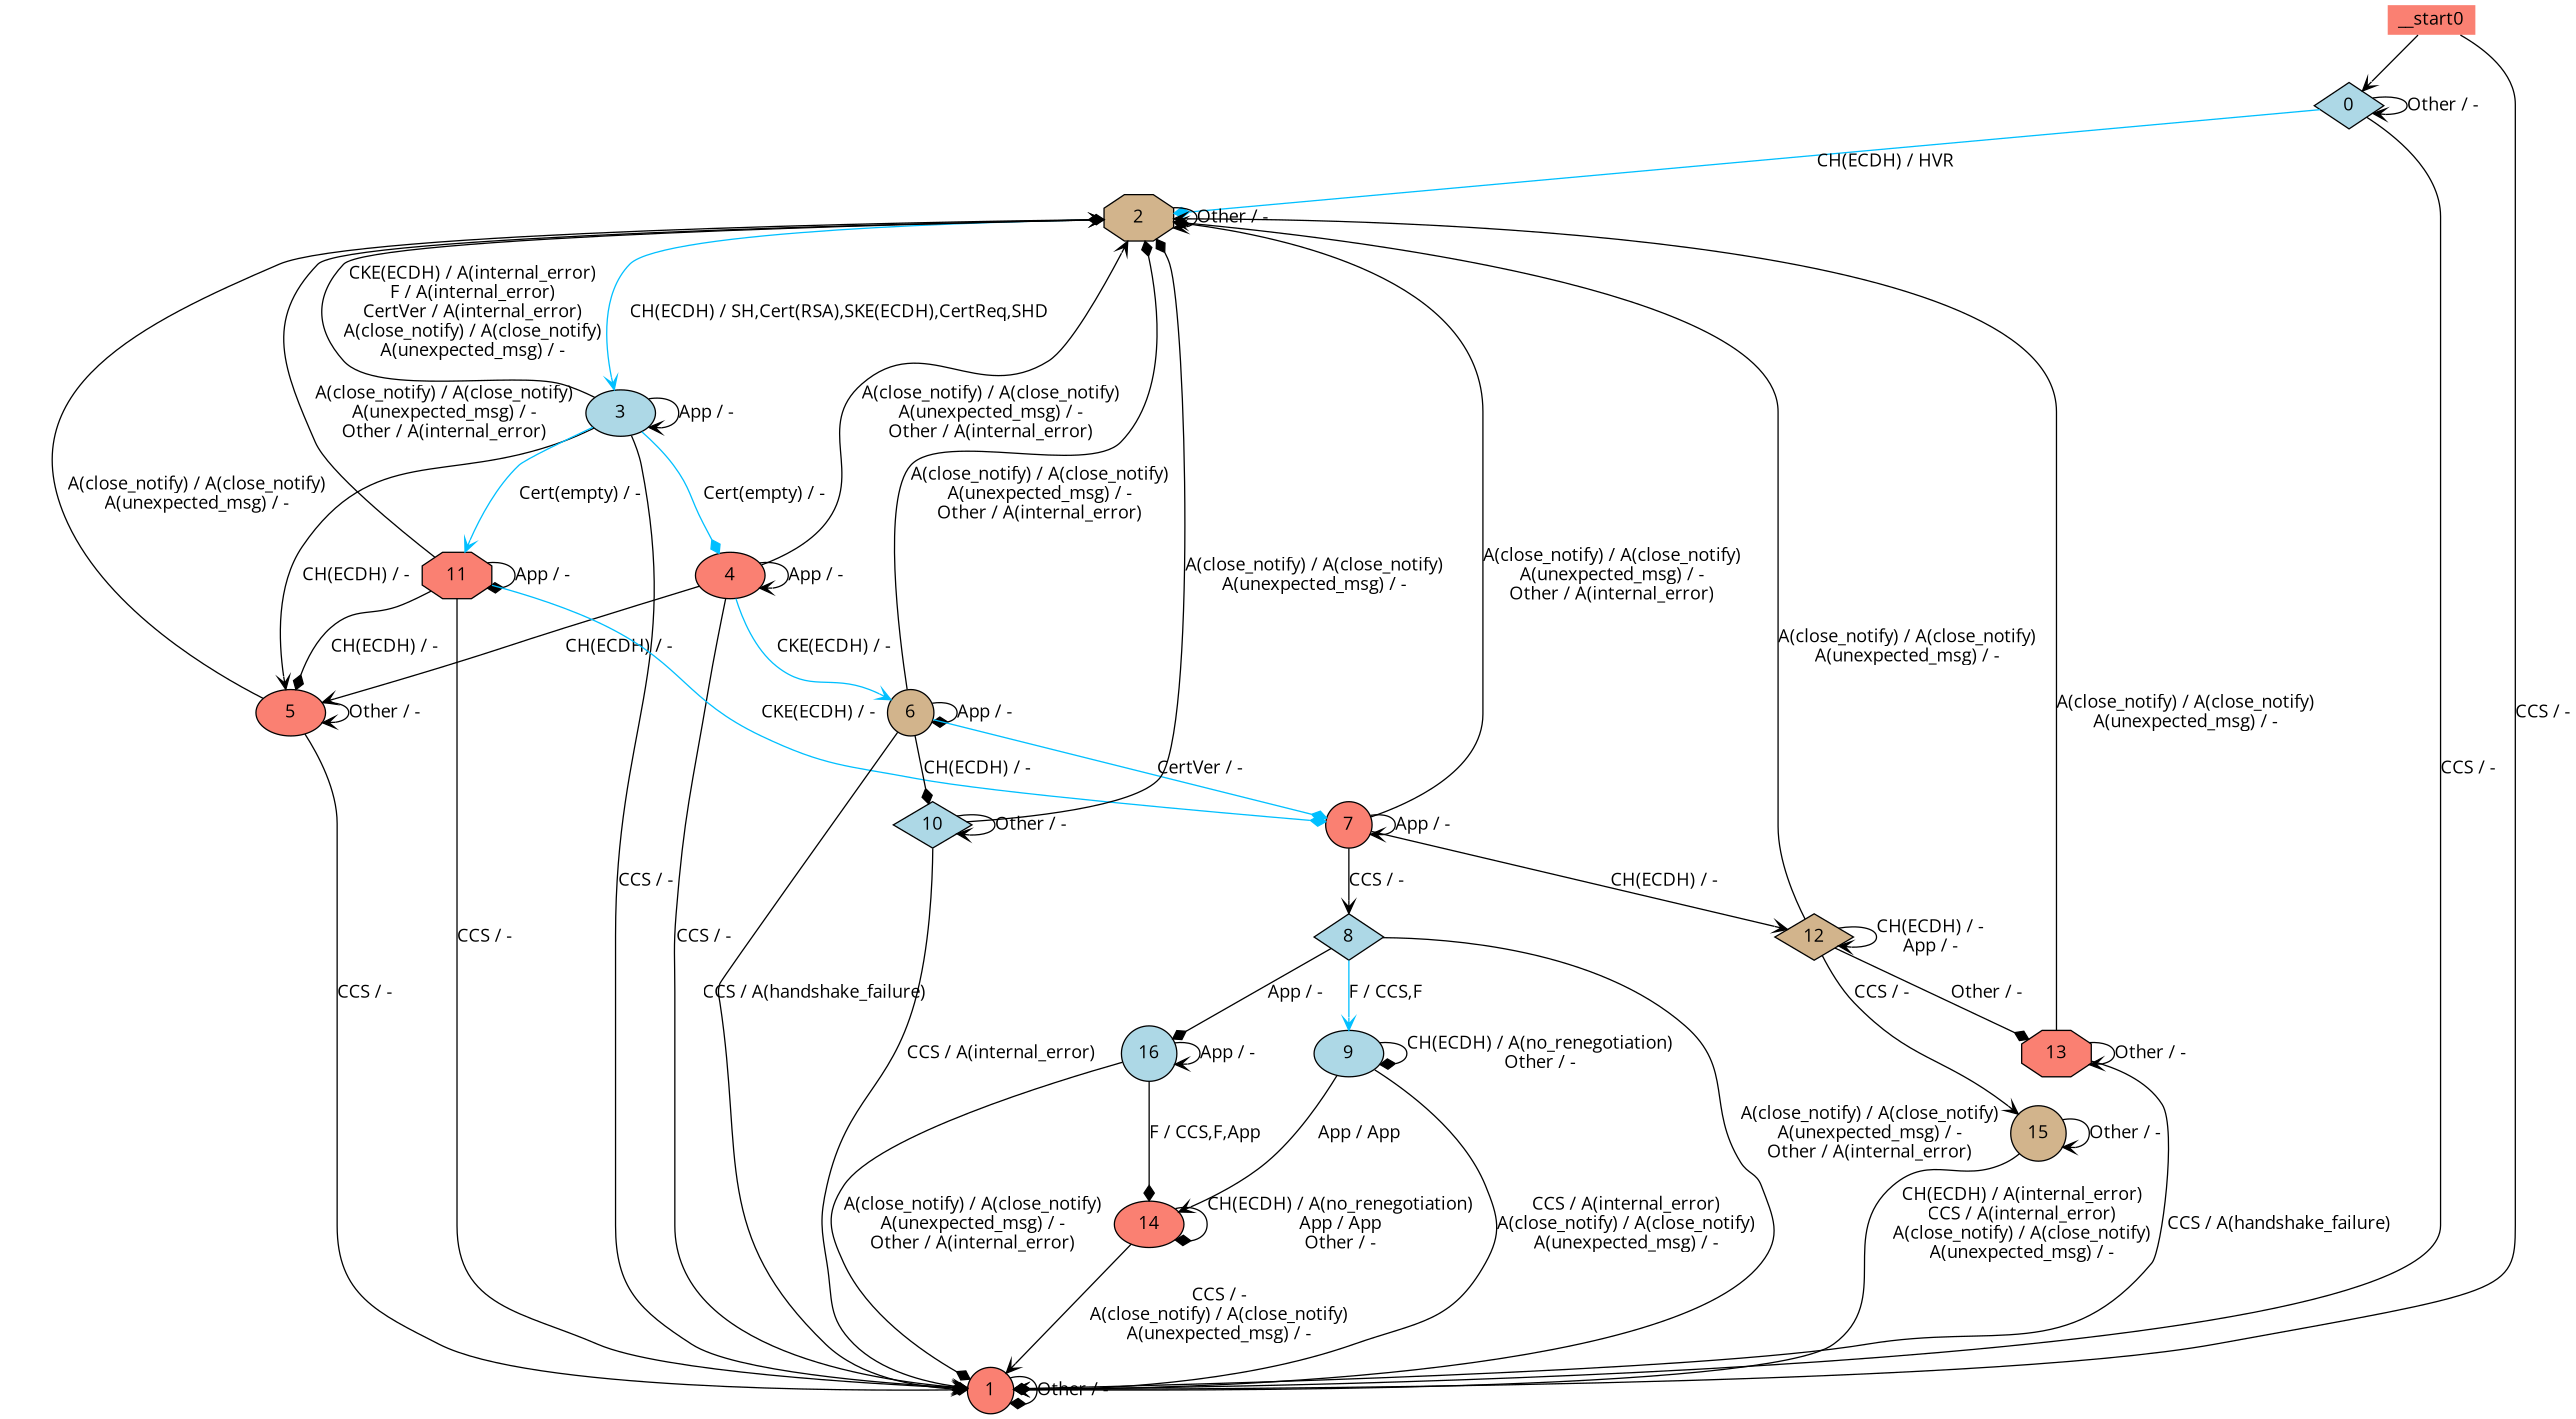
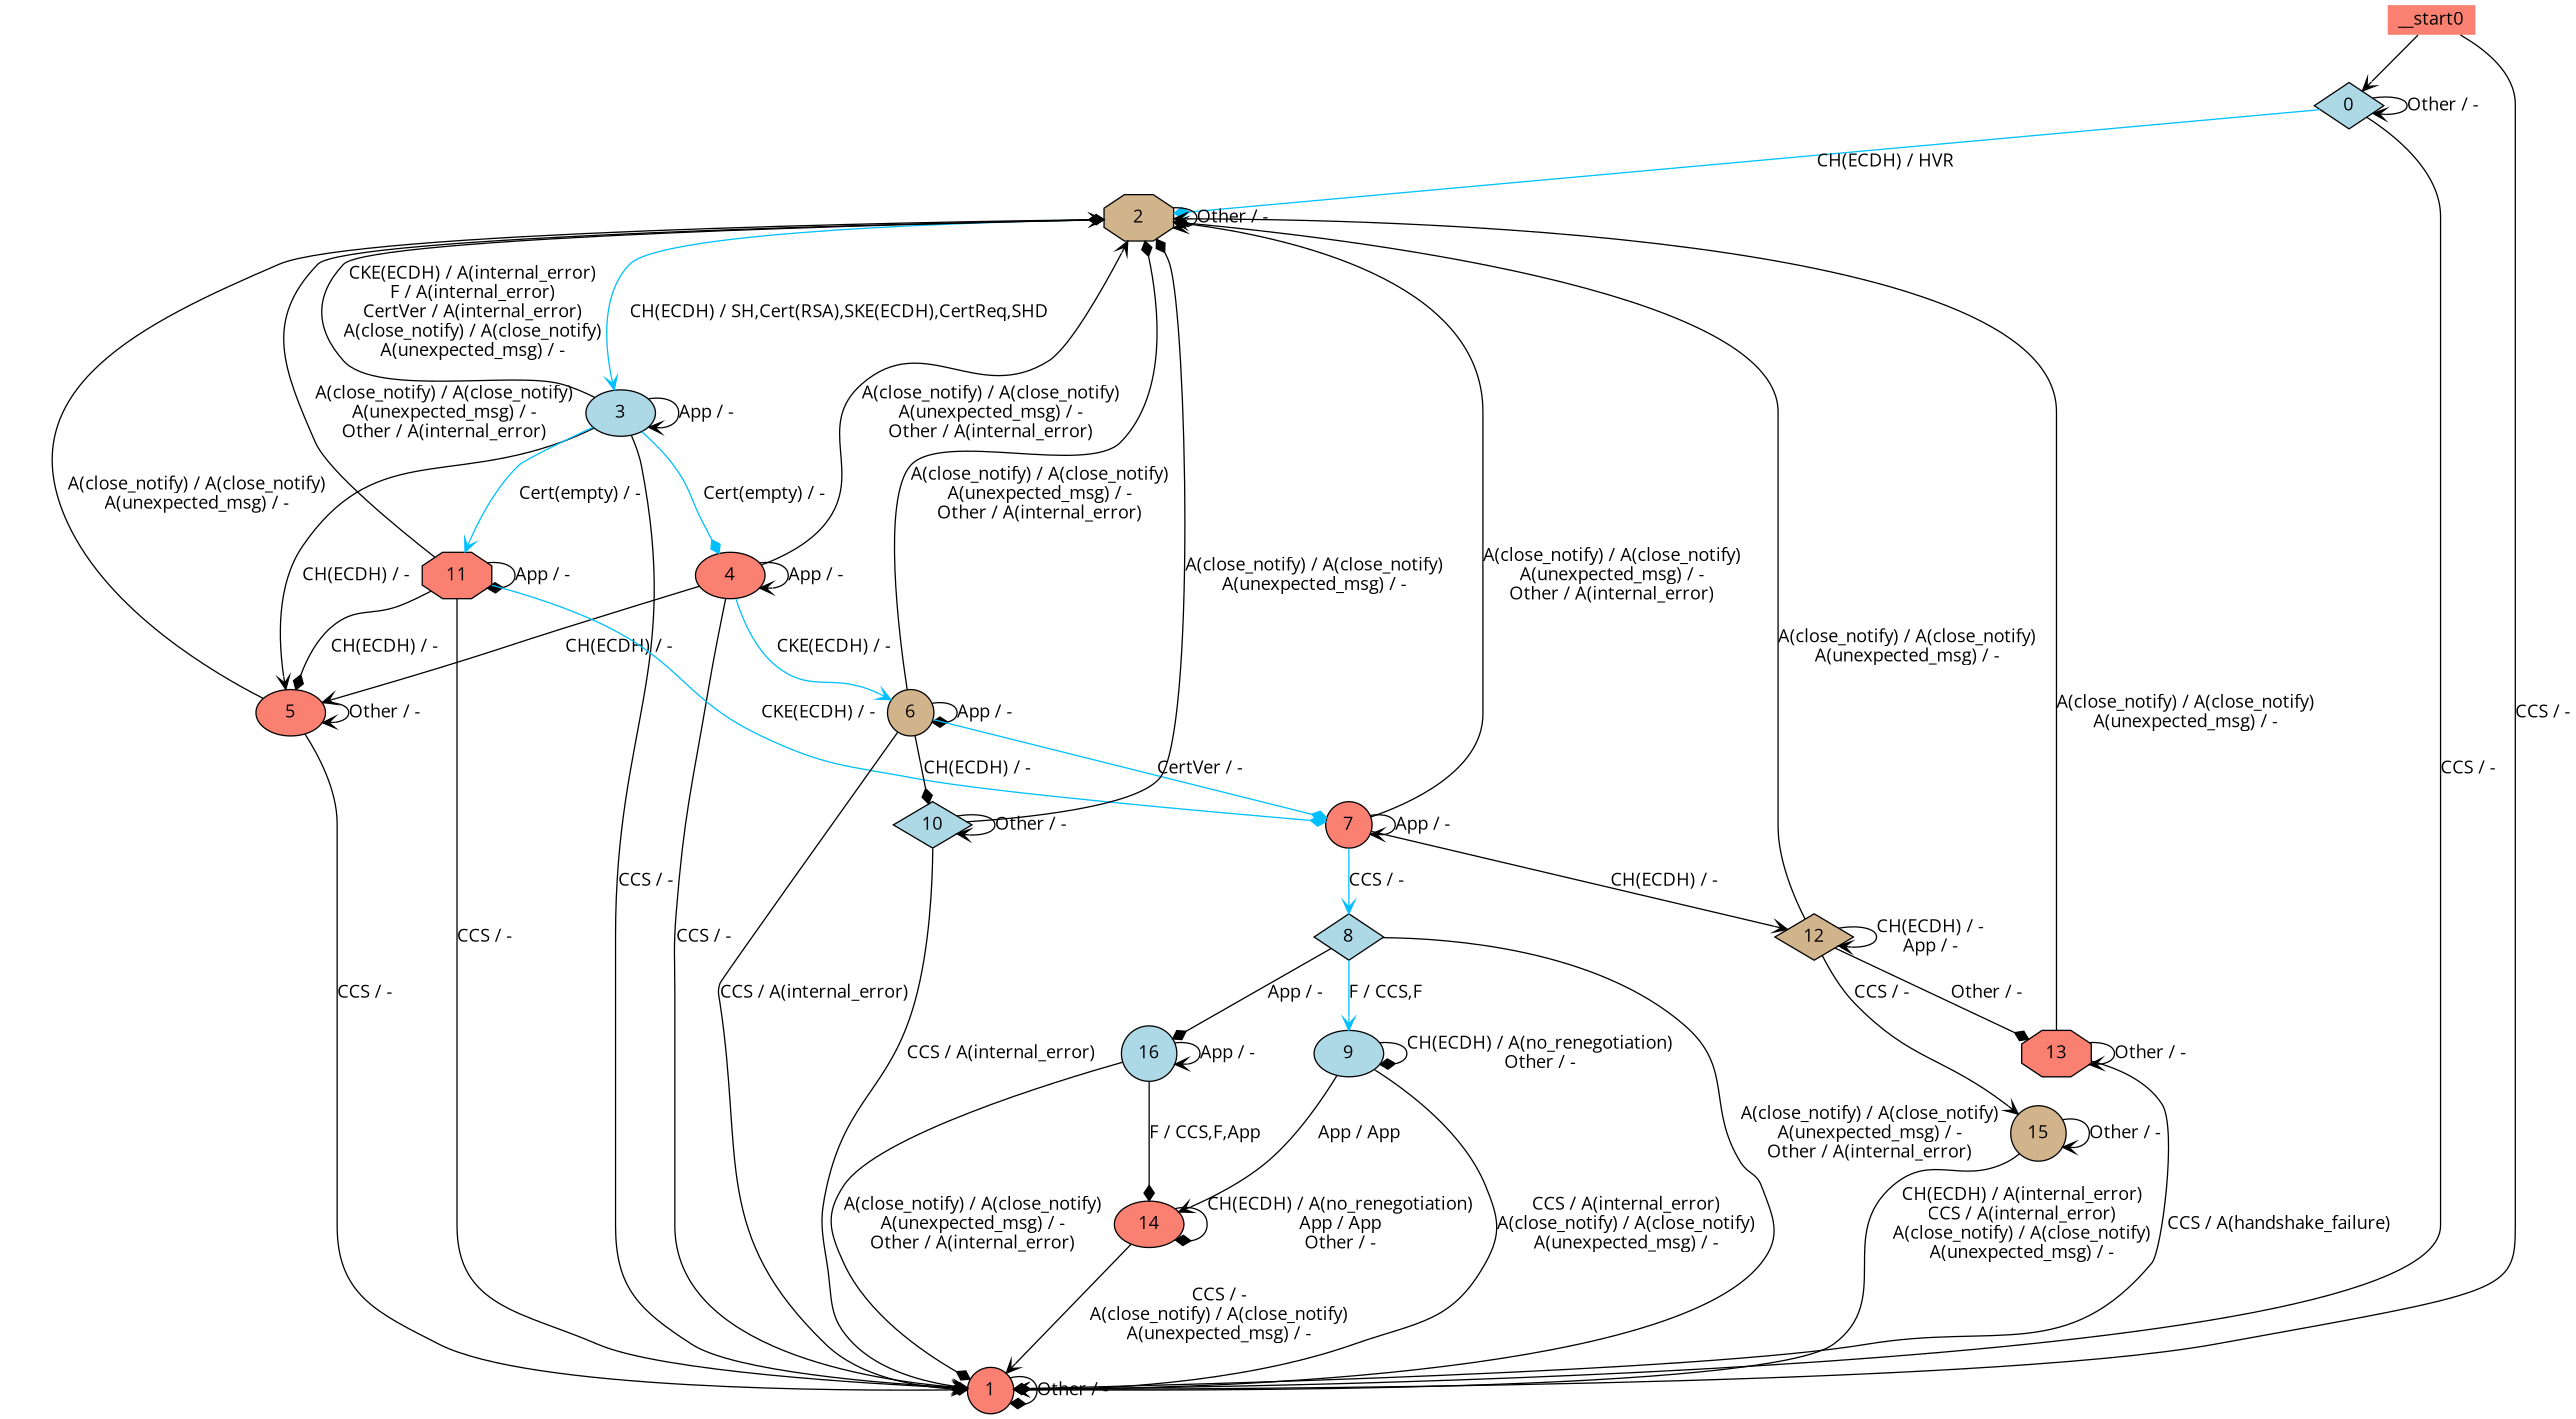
  digraph {
    fontname="Open Sans"
    node [fillcolor=salmon fontname="Open Sans" shape=circle style=filled]
    edge [arrowhead=vee fontname="Open Sans"]
    n1 [fillcolor=lightblue label=0 shape=diamond]
    n2 [label=1]
    n3 [fillcolor=tan label=2 shape=octagon]
    n4 [fillcolor=lightblue label=3 shape=ellipse]
    n5 [label=4 shape=ellipse]
    n6 [label=5 shape=ellipse]
    n7 [label=11 shape=octagon]
    n8 [fillcolor=tan label=6]
    n9 [label=7]
    n10 [fillcolor=lightblue label=10 shape=diamond]
    n11 [fillcolor=lightblue label=8 shape=diamond]
    n12 [fillcolor=tan label=12 shape=diamond]
    n13 [fillcolor=lightblue label=9 shape=ellipse]
    n14 [fillcolor=lightblue label=16]
    n15 [label=13 shape=octagon]
    n16 [fillcolor=tan label=15]
    n17 [label=14 shape=ellipse]
    __start0 [height=0 shape=none width=0]
    n1 -> n1 [label="Other / -"]
    n1 -> n2 [arrowhead=diamond label="CCS / -"]
    n1 -> n3 [arrowhead=diamond color=deepskyblue label="CH(ECDH) / HVR"]
    n2 -> n2 [arrowhead=diamond label="Other / -"]
    n3 -> n3 [label="Other / -"]
    n3 -> n4 [color=deepskyblue label="CH(ECDH) / SH,Cert(RSA),SKE(ECDH),CertReq,SHD"]
    n4 -> n2 [arrowhead=diamond label="CCS / -"]
    n4 -> n3 [label="CKE(ECDH) / A(internal_error)\nF / A(internal_error)\nCertVer / A(internal_error)\nA(close_notify) / A(close_notify)\nA(unexpected_msg) / -"]
    n4 -> n4 [label="App / -"]
    n4 -> n5 [arrowhead=diamond color=deepskyblue label="Cert(empty) / -"]
    n4 -> n6 [label="CH(ECDH) / -"]
    n4 -> n7 [color=deepskyblue label="Cert(empty) / -"]
    n5 -> n2 [label="CCS / -"]
    n5 -> n3 [label="A(close_notify) / A(close_notify)\nA(unexpected_msg) / -\nOther / A(internal_error)"]
    n5 -> n5 [label="App / -"]
    n5 -> n6 [label="CH(ECDH) / -"]
    n5 -> n8 [color=deepskyblue label="CKE(ECDH) / -"]
    n6 -> n2 [arrowhead=diamond label="CCS / -"]
    n6 -> n3 [arrowhead=diamond label="A(close_notify) / A(close_notify)\nA(unexpected_msg) / -"]
    n6 -> n6 [label="Other / -"]
    n7 -> n2 [label="CCS / -"]
    n7 -> n3 [label="A(close_notify) / A(close_notify)\nA(unexpected_msg) / -\nOther / A(internal_error)"]
    n7 -> n6 [arrowhead=diamond label="CH(ECDH) / -"]
    n7 -> n7 [arrowhead=diamond label="App / -"]
    n7 -> n9 [arrowhead=diamond color=deepskyblue label="CKE(ECDH) / -"]
-   n8 -> n2 [label="CCS / A(handshake_failure)"]
+   n8 -> n2 [label="CCS / A(internal_error)"]
    n8 -> n3 [arrowhead=diamond label="A(close_notify) / A(close_notify)\nA(unexpected_msg) / -\nOther / A(internal_error)"]
    n8 -> n8 [arrowhead=diamond label="App / -"]
    n8 -> n9 [arrowhead=diamond color=deepskyblue label="CertVer / -"]
    n8 -> n10 [arrowhead=diamond label="CH(ECDH) / -"]
    n9 -> n3 [arrowhead=diamond label="A(close_notify) / A(close_notify)\nA(unexpected_msg) / -\nOther / A(internal_error)"]
    n9 -> n9 [label="App / -"]
-   n9 -> n11 [color=black label="CCS / -"]
+   n9 -> n11 [color=deepskyblue label="CCS / -"]
    n9 -> n12 [label="CH(ECDH) / -"]
    n10 -> n2 [label="CCS / A(internal_error)"]
    n10 -> n3 [arrowhead=diamond label="A(close_notify) / A(close_notify)\nA(unexpected_msg) / -"]
    n10 -> n10 [label="Other / -"]
    n11 -> n2 [arrowhead=diamond label="A(close_notify) / A(close_notify)\nA(unexpected_msg) / -\nOther / A(internal_error)"]
    n11 -> n13 [color=deepskyblue label="F / CCS,F"]
    n11 -> n14 [arrowhead=diamond label="App / -"]
    n12 -> n3 [label="A(close_notify) / A(close_notify)\nA(unexpected_msg) / -"]
    n12 -> n12 [label="CH(ECDH) / -\nApp / -"]
    n12 -> n15 [arrowhead=diamond label="Other / -"]
    n12 -> n16 [label="CCS / -"]
    n13 -> n2 [label="CCS / A(internal_error)\nA(close_notify) / A(close_notify)\nA(unexpected_msg) / -"]
    n13 -> n13 [arrowhead=diamond label="CH(ECDH) / A(no_renegotiation)\nOther / -"]
    n13 -> n17 [label="App / App"]
    n14 -> n2 [arrowhead=diamond label="A(close_notify) / A(close_notify)\nA(unexpected_msg) / -\nOther / A(internal_error)"]
    n14 -> n14 [label="App / -"]
    n14 -> n17 [arrowhead=diamond label="F / CCS,F,App"]
    n15 -> n2 [arrowhead=diamond label="CCS / A(handshake_failure)"]
    n15 -> n3 [label="A(close_notify) / A(close_notify)\nA(unexpected_msg) / -"]
    n15 -> n15 [label="Other / -"]
    n16 -> n2 [label="CH(ECDH) / A(internal_error)\nCCS / A(internal_error)\nA(close_notify) / A(close_notify)\nA(unexpected_msg) / -"]
    n16 -> n16 [label="Other / -"]
    n17 -> n2 [label="CCS / -\nA(close_notify) / A(close_notify)\nA(unexpected_msg) / -"]
    n17 -> n17 [arrowhead=diamond label="CH(ECDH) / A(no_renegotiation)\nApp / App\nOther / -"]
    __start0 -> n1
    __start0 -> n2 [label="CCS / -"]
  }
